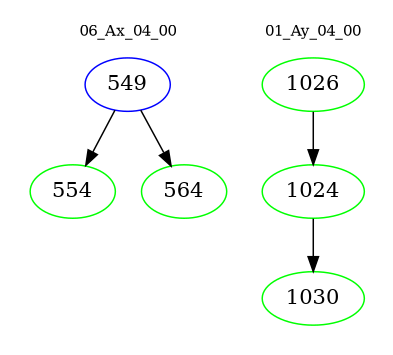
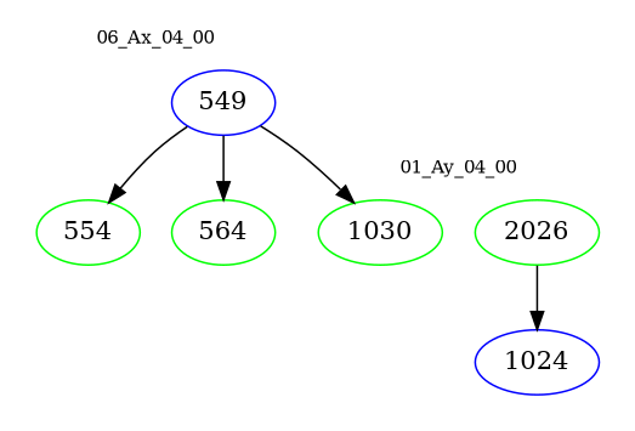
  digraph {
    node [color=green]
    edge [color=black]
    n1 [label=554]
    n2 [color=blue label=549]
    n3 [label=564]
-   n4 [label=1026]
-   n5 [label=1024]
+   n4 [label=2026]
+   n5 [color=blue label=1024]
    n6 [label=1030]
    subgraph cluster_1 {
      color=white
      fontsize=10
      label="06_Ax_04_00"
      n1
      n2
      n3
    }
    subgraph cluster_2 {
      color=white
      fontsize=10
      label="01_Ay_04_00"
      n4
      n5
      n6
    }
    n2 -> n1
    n2 -> n3
    n4 -> n5
-   n5 -> n6
+   n2 -> n6
  }
